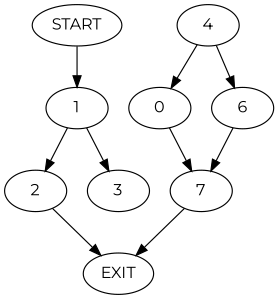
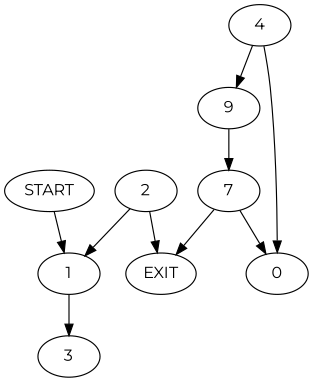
  digraph {
    fontname=Montserrat
    node [fontname=Montserrat]
    edge [fontname=Montserrat]
    n1 [label=START]
    1
    2
    3
    n5 [label=0]
    4
-   6
+   6 [label=9]
    n8 [label=EXIT]
    7
    n1 -> 1
-   1 -> 2
+   2 -> 1
    1 -> 3
    2 -> n8
-   n5 -> 7
+   7 -> n5
    4 -> n5
    4 -> 6
    6 -> 7
    7 -> n8
  }
